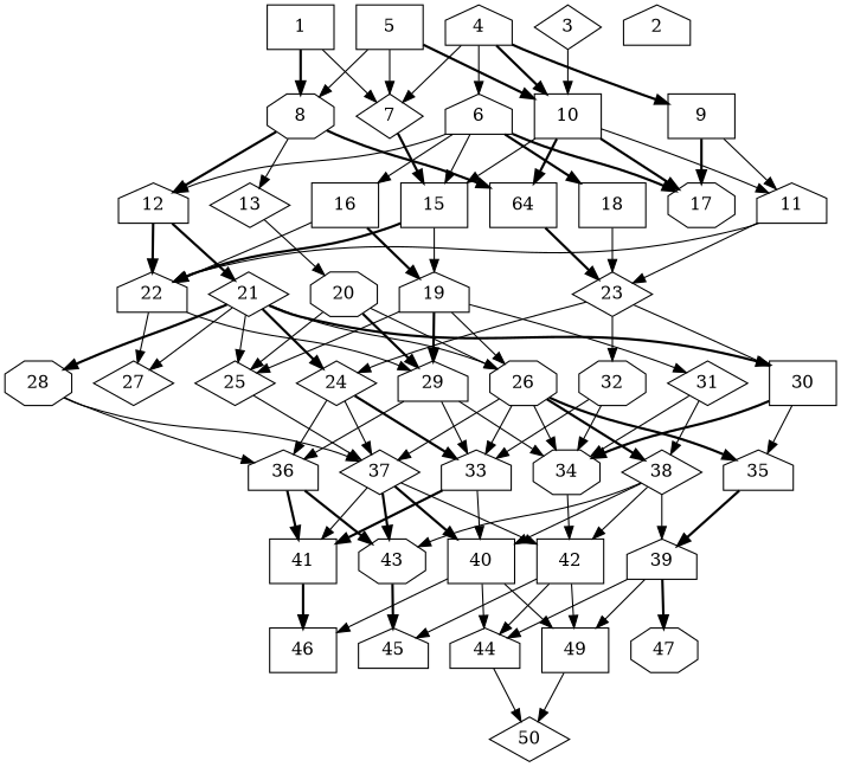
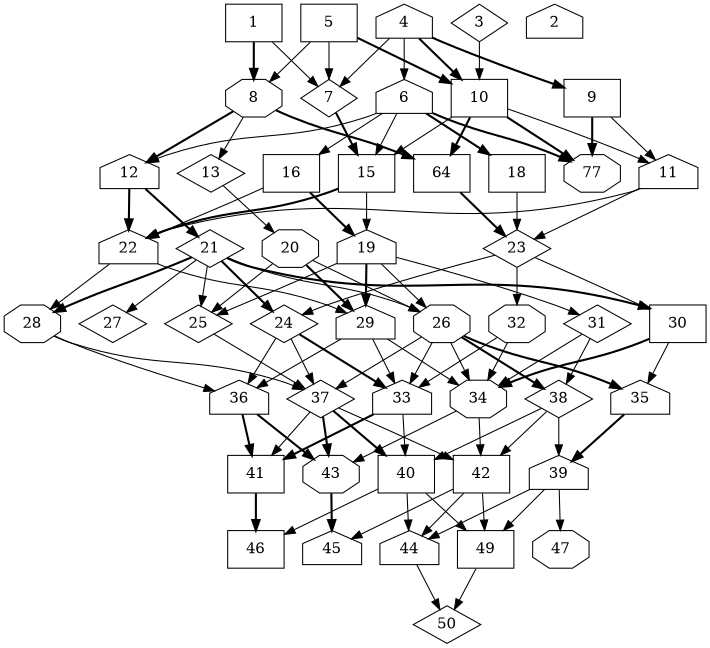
  digraph {
    node [alpha=0.10 shape=box]
    edge [style=solid]
    1 [alpha=0.16 expect_size=39597056]
    7 [alpha=0.04 expect_size=42750976 shape=diamond]
    8 [alpha=0.09 expect_size=16807936 shape=octagon]
    15 [alpha=0.16 expect_size=9984000]
    12 [alpha=0.06 expect_size=13255680 shape=house]
    13 [alpha=0.18 expect_size=7100416 shape=diamond]
    n7 [alpha=0.01 expect_size=31541248 label=64]
    22 [alpha=0.20 expect_size=26509312 shape=house]
    19 [alpha=0.04 expect_size=32348160 shape=house]
    21 [alpha=0.17 expect_size=49654784 shape=diamond]
    20 [alpha=0.03 expect_size=6253568 shape=octagon]
    23 [alpha=0.16 expect_size=40901632 shape=diamond]
    2 [alpha=0.17 expect_size=26507264 shape=house]
    3 [expect_size=37089280 shape=diamond]
    10 [alpha=0.18 expect_size=25302016]
-   17 [alpha=0.12 expect_size=47510528 shape=octagon]
+   17 [alpha=0.12 expect_size=47510528 shape=octagon label=77]
    11 [expect_size=23260160 shape=house]
    4 [alpha=0.11 expect_size=13729792 shape=house]
    6 [alpha=0.03 expect_size=23766016 shape=house]
    9 [alpha=0.09 expect_size=11773952]
    16 [alpha=0.02 expect_size=40075264]
    18 [alpha=0.07 expect_size=10642432]
    5 [alpha=0.13 expect_size=35099648]
    29 [alpha=0.12 expect_size=35216384 shape=house]
    28 [alpha=0.08 expect_size=17980416 shape=octagon]
    24 [alpha=0.16 expect_size=37358592 shape=diamond]
    30 [alpha=0.04 expect_size=43687936]
    25 [alpha=0.09 expect_size=40361984 shape=diamond]
    26 [expect_size=31160320 shape=octagon]
    27 [alpha=0.06 expect_size=35875840 shape=diamond]
    31 [alpha=0.05 expect_size=50739200 shape=diamond]
    32 [alpha=0.08 expect_size=43540480 shape=octagon]
    33 [alpha=0.13 expect_size=43355136 shape=house]
    34 [alpha=0.08 expect_size=34845696 shape=octagon]
    36 [alpha=0.18 expect_size=48172032 shape=house]
    37 [alpha=0.09 expect_size=24017920 shape=diamond]
    35 [alpha=0.06 expect_size=26499072 shape=house]
    38 [alpha=0.01 expect_size=38729728 shape=diamond]
    40 [expect_size=37241856]
    41 [alpha=0.13 expect_size=47632384]
    43 [alpha=0.13 expect_size=31250432 shape=octagon]
    42 [alpha=0.06 expect_size=11506688]
    39 [alpha=0.05 expect_size=9503744 shape=house]
    44 [alpha=0.14 expect_size=14348288 shape=house]
    49 [alpha=0.00 expect_size=21708800]
    46 [alpha=0.17 expect_size=48619520]
    45 [expect_size=34286592 shape=house]
    47 [alpha=0.17 expect_size=44995584 shape=octagon]
    50 [alpha=0.15 expect_size=34551808 shape=diamond]
    1 -> 7
    1 -> 8 [style=bold]
    7 -> 15 [style=bold]
    8 -> 12 [style=bold]
    8 -> 13
    8 -> n7 [style=bold]
    15 -> 22 [style=bold]
    15 -> 19
    12 -> 22 [style=bold]
    12 -> 21 [style=bold]
    13 -> 20
    n7 -> 23 [style=bold]
    22 -> 29
-   22 -> 27
+   22 -> 28
    19 -> 29 [style=bold]
    19 -> 25
    19 -> 26
    19 -> 31
    21 -> 28 [style=bold]
    21 -> 24 [style=bold]
    21 -> 30 [style=bold]
    21 -> 25
    21 -> 26
    21 -> 27
    20 -> 29 [style=bold]
    20 -> 25
    20 -> 26
    23 -> 24
    23 -> 30
    23 -> 32
    3 -> 10
    10 -> 15
    10 -> n7 [style=bold]
    10 -> 17 [style=bold]
    10 -> 11
    11 -> 22
    11 -> 23
    4 -> 7
    4 -> 10 [style=bold]
    4 -> 6
    4 -> 9 [style=bold]
    6 -> 15
    6 -> 12
    6 -> 17 [style=bold]
    6 -> 16
    6 -> 18 [style=bold]
    9 -> 17 [style=bold]
    9 -> 11
    16 -> 22
    16 -> 19 [style=bold]
    18 -> 23
    5 -> 7
    5 -> 8
    5 -> 10 [style=bold]
    29 -> 33
    29 -> 34
    29 -> 36
    28 -> 36
    28 -> 37
    24 -> 33 [style=bold]
    24 -> 36
    24 -> 37
    30 -> 34 [style=bold]
    30 -> 35
    25 -> 37
    26 -> 33
    26 -> 34
    26 -> 37
    26 -> 35 [style=bold]
    26 -> 38 [style=bold]
    31 -> 34
    31 -> 38
    32 -> 33
    32 -> 34
    33 -> 40
    33 -> 41 [style=bold]
    34 -> 42
    36 -> 41 [style=bold]
    36 -> 43 [style=bold]
    37 -> 40 [style=bold]
    37 -> 41
    37 -> 43 [style=bold]
    37 -> 42
    35 -> 39 [style=bold]
    38 -> 40
-   38 -> 43
+   34 -> 43
    38 -> 42
    38 -> 39
    40 -> 44
    40 -> 49
    40 -> 46
    41 -> 46 [style=bold]
    43 -> 45 [style=bold]
    42 -> 44
    42 -> 49
    42 -> 45
    39 -> 44
    39 -> 49
-   39 -> 47 [style=bold]
+   39 -> 47
    44 -> 50
    49 -> 50
  }
